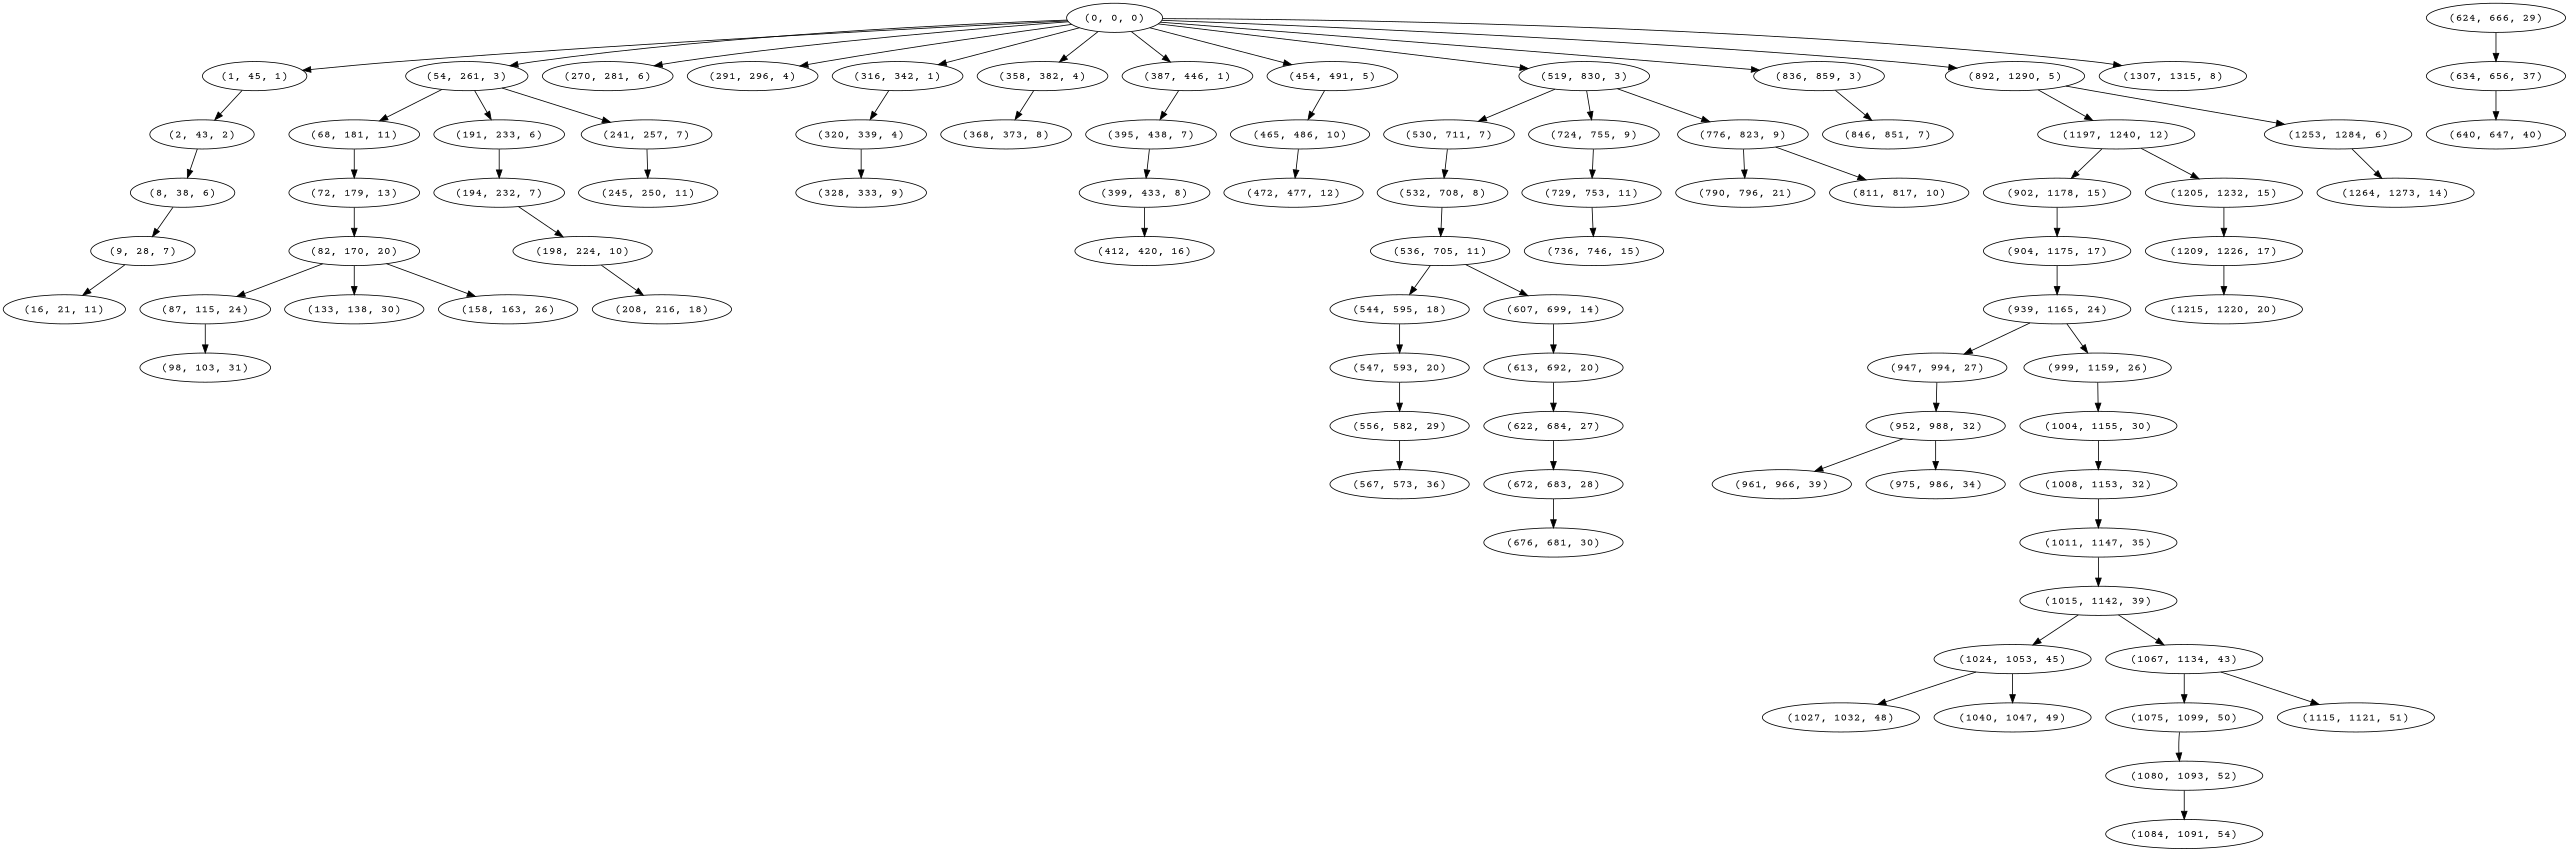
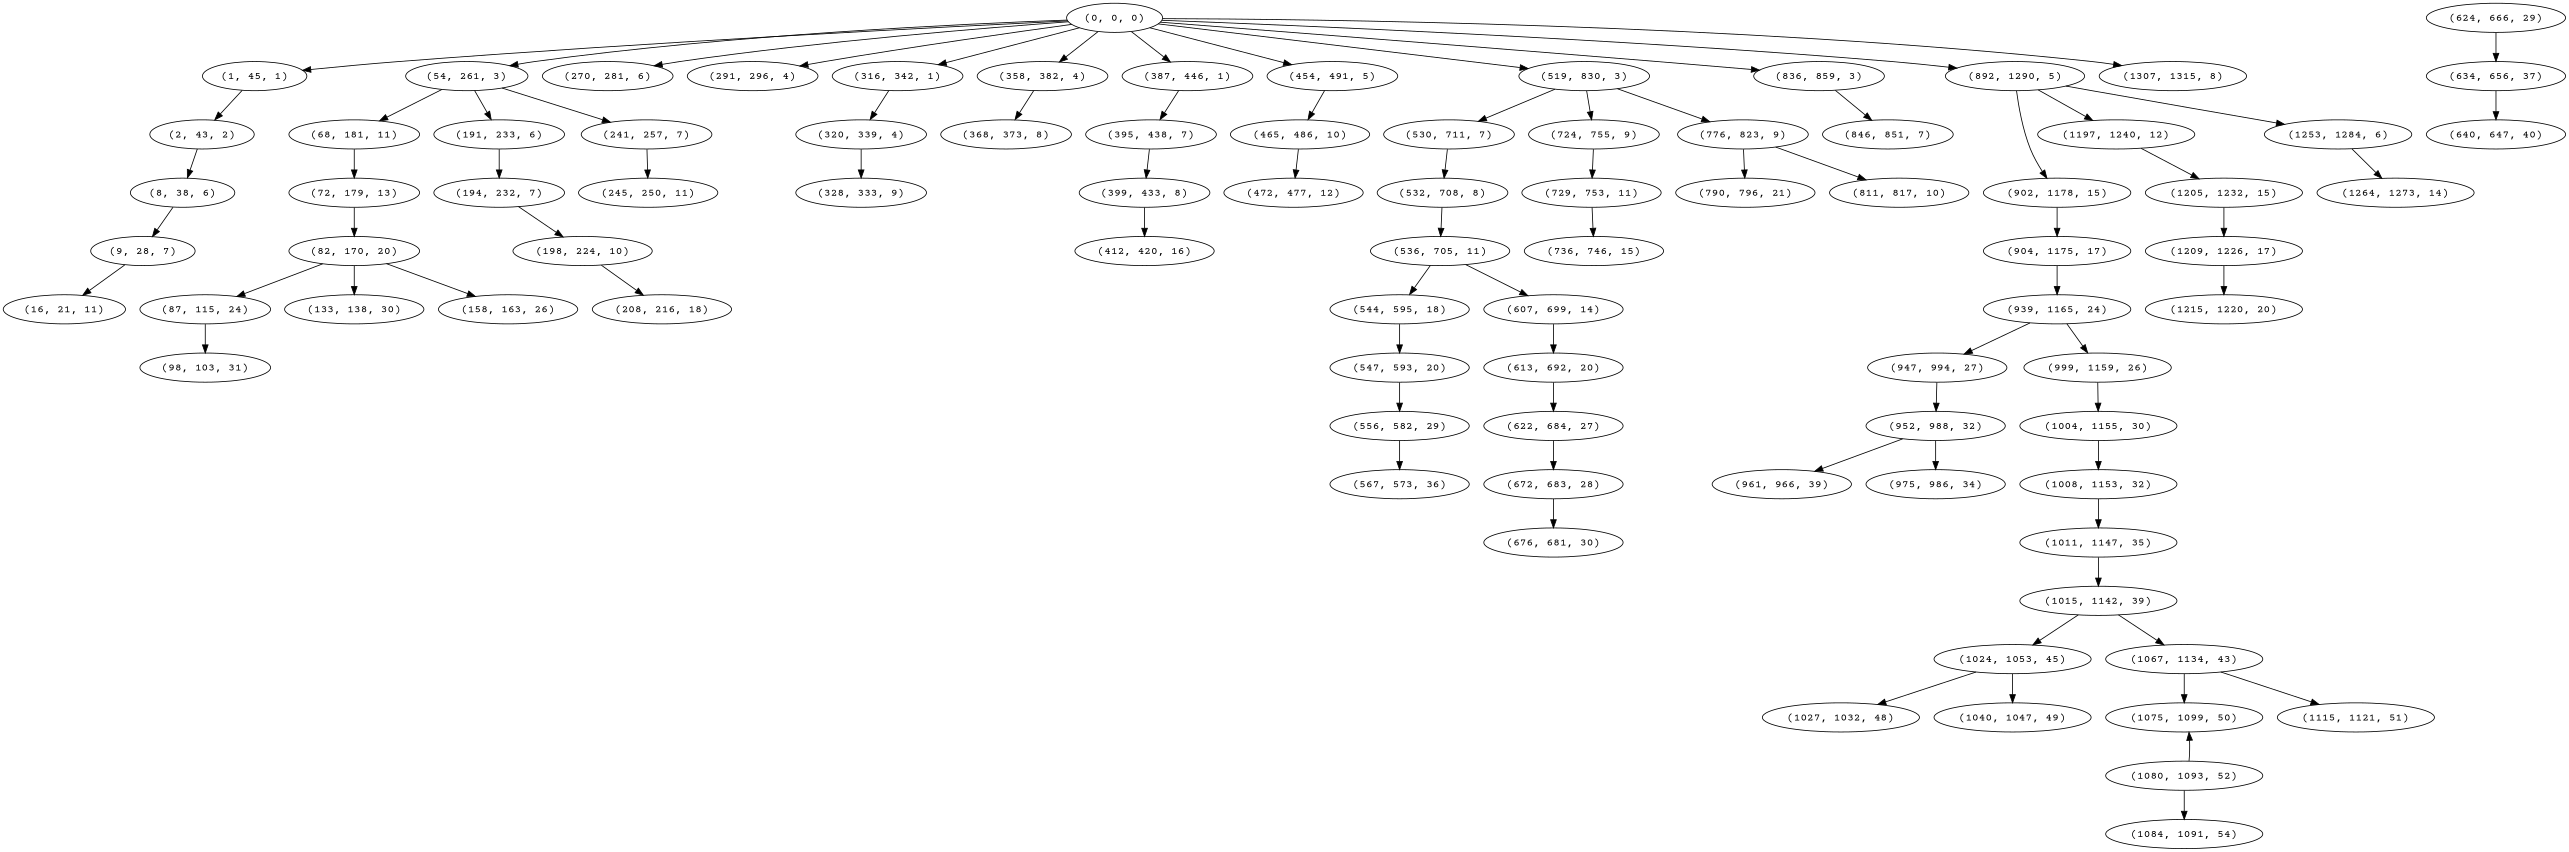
  digraph {
    fontname="Courier Prime"
    node [fontname="Courier Prime"]
    edge [fontname="Courier Prime"]
    "(0, 0, 0)"
    "(1, 45, 1)"
    "(54, 261, 3)"
    "(270, 281, 6)"
    "(291, 296, 4)"
    "(316, 342, 1)"
    "(358, 382, 4)"
    "(387, 446, 1)"
    "(454, 491, 5)"
    "(519, 830, 3)"
    "(836, 859, 3)"
    "(892, 1290, 5)"
    "(1307, 1315, 8)"
    "(2, 43, 2)"
    "(68, 181, 11)"
    "(191, 233, 6)"
    "(241, 257, 7)"
    "(320, 339, 4)"
    "(368, 373, 8)"
    "(395, 438, 7)"
    "(465, 486, 10)"
    "(530, 711, 7)"
    "(724, 755, 9)"
    "(776, 823, 9)"
    "(846, 851, 7)"
    "(902, 1178, 15)"
    "(1197, 1240, 12)"
    "(1253, 1284, 6)"
    "(8, 38, 6)"
    "(9, 28, 7)"
    "(16, 21, 11)"
    "(72, 179, 13)"
    "(194, 232, 7)"
    "(245, 250, 11)"
    "(82, 170, 20)"
    "(87, 115, 24)"
    "(133, 138, 30)"
    "(158, 163, 26)"
    "(98, 103, 31)"
    "(198, 224, 10)"
    "(208, 216, 18)"
    "(328, 333, 9)"
    "(399, 433, 8)"
    "(412, 420, 16)"
    "(472, 477, 12)"
    "(532, 708, 8)"
    "(729, 753, 11)"
    "(790, 796, 21)"
    "(811, 817, 10)"
    "(536, 705, 11)"
    "(544, 595, 18)"
    "(607, 699, 14)"
    "(547, 593, 20)"
    "(613, 692, 20)"
    "(556, 582, 29)"
    "(567, 573, 36)"
    "(622, 684, 27)"
    "(672, 683, 28)"
    "(624, 666, 29)"
    "(634, 656, 37)"
    "(676, 681, 30)"
    "(640, 647, 40)"
    "(736, 746, 15)"
    "(904, 1175, 17)"
    "(1205, 1232, 15)"
    "(1264, 1273, 14)"
    "(939, 1165, 24)"
    "(947, 994, 27)"
    "(999, 1159, 26)"
    "(952, 988, 32)"
    "(1004, 1155, 30)"
    "(961, 966, 39)"
    "(975, 986, 34)"
    "(1008, 1153, 32)"
    "(1011, 1147, 35)"
    "(1015, 1142, 39)"
    "(1024, 1053, 45)"
    "(1067, 1134, 43)"
    "(1027, 1032, 48)"
    "(1040, 1047, 49)"
    "(1075, 1099, 50)"
    "(1115, 1121, 51)"
    "(1080, 1093, 52)"
    "(1084, 1091, 54)"
    "(1209, 1226, 17)"
    "(1215, 1220, 20)"
    "(0, 0, 0)" -> "(1, 45, 1)"
    "(0, 0, 0)" -> "(54, 261, 3)"
    "(0, 0, 0)" -> "(270, 281, 6)"
    "(0, 0, 0)" -> "(291, 296, 4)"
    "(0, 0, 0)" -> "(316, 342, 1)"
    "(0, 0, 0)" -> "(358, 382, 4)"
    "(0, 0, 0)" -> "(387, 446, 1)"
    "(0, 0, 0)" -> "(454, 491, 5)"
    "(0, 0, 0)" -> "(519, 830, 3)"
    "(0, 0, 0)" -> "(836, 859, 3)"
    "(0, 0, 0)" -> "(892, 1290, 5)"
    "(0, 0, 0)" -> "(1307, 1315, 8)"
    "(1, 45, 1)" -> "(2, 43, 2)"
    "(54, 261, 3)" -> "(68, 181, 11)"
    "(54, 261, 3)" -> "(191, 233, 6)"
    "(54, 261, 3)" -> "(241, 257, 7)"
    "(316, 342, 1)" -> "(320, 339, 4)"
    "(358, 382, 4)" -> "(368, 373, 8)"
    "(387, 446, 1)" -> "(395, 438, 7)"
    "(454, 491, 5)" -> "(465, 486, 10)"
    "(519, 830, 3)" -> "(530, 711, 7)"
    "(519, 830, 3)" -> "(724, 755, 9)"
    "(519, 830, 3)" -> "(776, 823, 9)"
    "(836, 859, 3)" -> "(846, 851, 7)"
-   "(1197, 1240, 12)" -> "(902, 1178, 15)"
+   "(892, 1290, 5)" -> "(902, 1178, 15)"
    "(892, 1290, 5)" -> "(1197, 1240, 12)"
    "(892, 1290, 5)" -> "(1253, 1284, 6)"
    "(2, 43, 2)" -> "(8, 38, 6)"
    "(68, 181, 11)" -> "(72, 179, 13)"
    "(191, 233, 6)" -> "(194, 232, 7)"
    "(241, 257, 7)" -> "(245, 250, 11)"
    "(320, 339, 4)" -> "(328, 333, 9)"
    "(395, 438, 7)" -> "(399, 433, 8)"
    "(465, 486, 10)" -> "(472, 477, 12)"
    "(530, 711, 7)" -> "(532, 708, 8)"
    "(724, 755, 9)" -> "(729, 753, 11)"
    "(776, 823, 9)" -> "(790, 796, 21)"
    "(776, 823, 9)" -> "(811, 817, 10)"
    "(902, 1178, 15)" -> "(904, 1175, 17)"
    "(1197, 1240, 12)" -> "(1205, 1232, 15)"
    "(1253, 1284, 6)" -> "(1264, 1273, 14)"
    "(8, 38, 6)" -> "(9, 28, 7)"
    "(9, 28, 7)" -> "(16, 21, 11)"
    "(72, 179, 13)" -> "(82, 170, 20)"
    "(194, 232, 7)" -> "(198, 224, 10)"
    "(82, 170, 20)" -> "(87, 115, 24)"
    "(82, 170, 20)" -> "(133, 138, 30)"
    "(82, 170, 20)" -> "(158, 163, 26)"
    "(87, 115, 24)" -> "(98, 103, 31)"
    "(198, 224, 10)" -> "(208, 216, 18)"
    "(399, 433, 8)" -> "(412, 420, 16)"
    "(532, 708, 8)" -> "(536, 705, 11)"
    "(729, 753, 11)" -> "(736, 746, 15)"
    "(536, 705, 11)" -> "(544, 595, 18)"
    "(536, 705, 11)" -> "(607, 699, 14)"
    "(544, 595, 18)" -> "(547, 593, 20)"
    "(607, 699, 14)" -> "(613, 692, 20)"
    "(547, 593, 20)" -> "(556, 582, 29)"
    "(613, 692, 20)" -> "(622, 684, 27)"
    "(556, 582, 29)" -> "(567, 573, 36)"
    "(622, 684, 27)" -> "(672, 683, 28)"
    "(672, 683, 28)" -> "(676, 681, 30)"
    "(624, 666, 29)" -> "(634, 656, 37)"
    "(634, 656, 37)" -> "(640, 647, 40)"
    "(904, 1175, 17)" -> "(939, 1165, 24)"
    "(1205, 1232, 15)" -> "(1209, 1226, 17)"
    "(939, 1165, 24)" -> "(947, 994, 27)"
    "(939, 1165, 24)" -> "(999, 1159, 26)"
    "(947, 994, 27)" -> "(952, 988, 32)"
    "(999, 1159, 26)" -> "(1004, 1155, 30)"
    "(952, 988, 32)" -> "(961, 966, 39)"
    "(952, 988, 32)" -> "(975, 986, 34)"
    "(1004, 1155, 30)" -> "(1008, 1153, 32)"
    "(1008, 1153, 32)" -> "(1011, 1147, 35)"
    "(1011, 1147, 35)" -> "(1015, 1142, 39)"
    "(1015, 1142, 39)" -> "(1024, 1053, 45)"
    "(1015, 1142, 39)" -> "(1067, 1134, 43)"
    "(1024, 1053, 45)" -> "(1027, 1032, 48)"
    "(1024, 1053, 45)" -> "(1040, 1047, 49)"
    "(1067, 1134, 43)" -> "(1075, 1099, 50)"
    "(1067, 1134, 43)" -> "(1115, 1121, 51)"
-   "(1075, 1099, 50)" -> "(1080, 1093, 52)"
+   "(1080, 1093, 52)" -> "(1075, 1099, 50)"
    "(1080, 1093, 52)" -> "(1084, 1091, 54)"
    "(1209, 1226, 17)" -> "(1215, 1220, 20)"
  }
